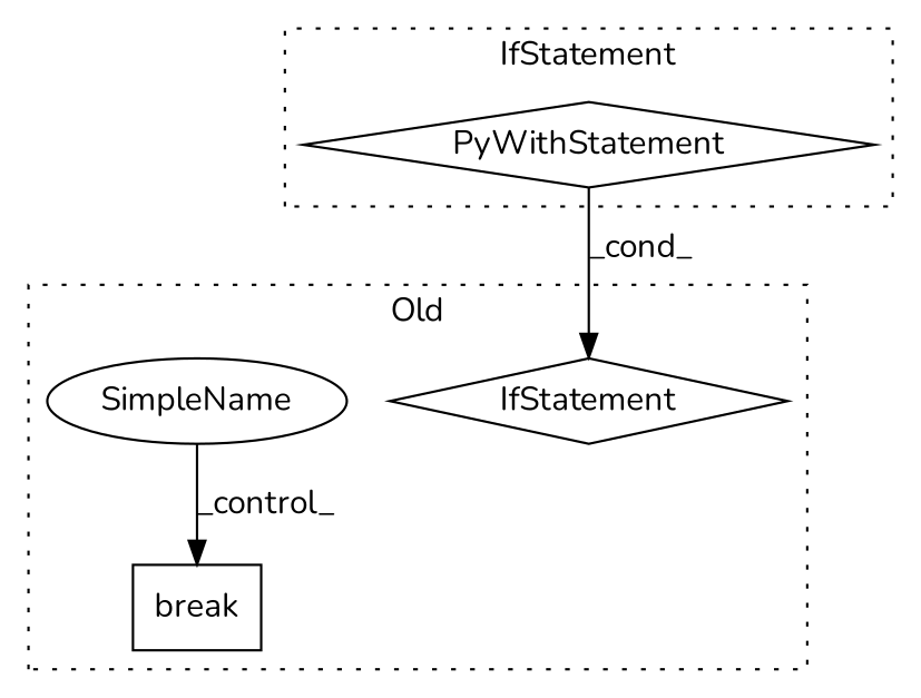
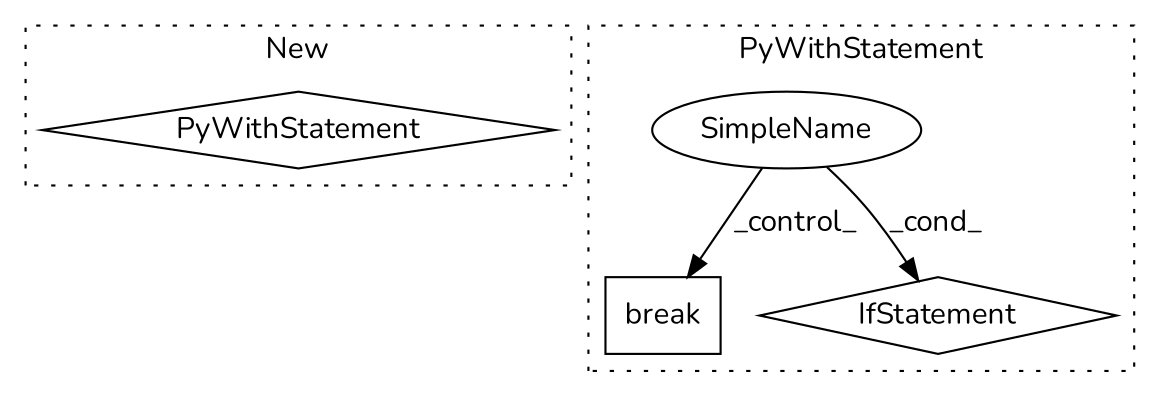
  digraph {
    fontname=Nunito
    node [fontname=Nunito shape=diamond]
    edge [fontname=Nunito]
    n1 [a=104 l="10,2" label=PyWithStatement s="8894,8919"]
    n2 [a=10 l=6 label=break s=11143 shape=box]
    n3 [a=25 l="4,2" label=IfStatement s="11066,11096"]
    n4 [a=42 label=SimpleName shape=ellipse]
    subgraph cluster_1 {
-     label=IfStatement
+     label=New
      style=dotted
      n1
    }
    subgraph cluster_2 {
-     label=Old
+     label=PyWithStatement
      style=dotted
      n2
      n3
      n4
    }
    n4 -> n2 [label=_control_]
-   n1 -> n3 [label=_cond_]
+   n4 -> n3 [label=_cond_]
  }
